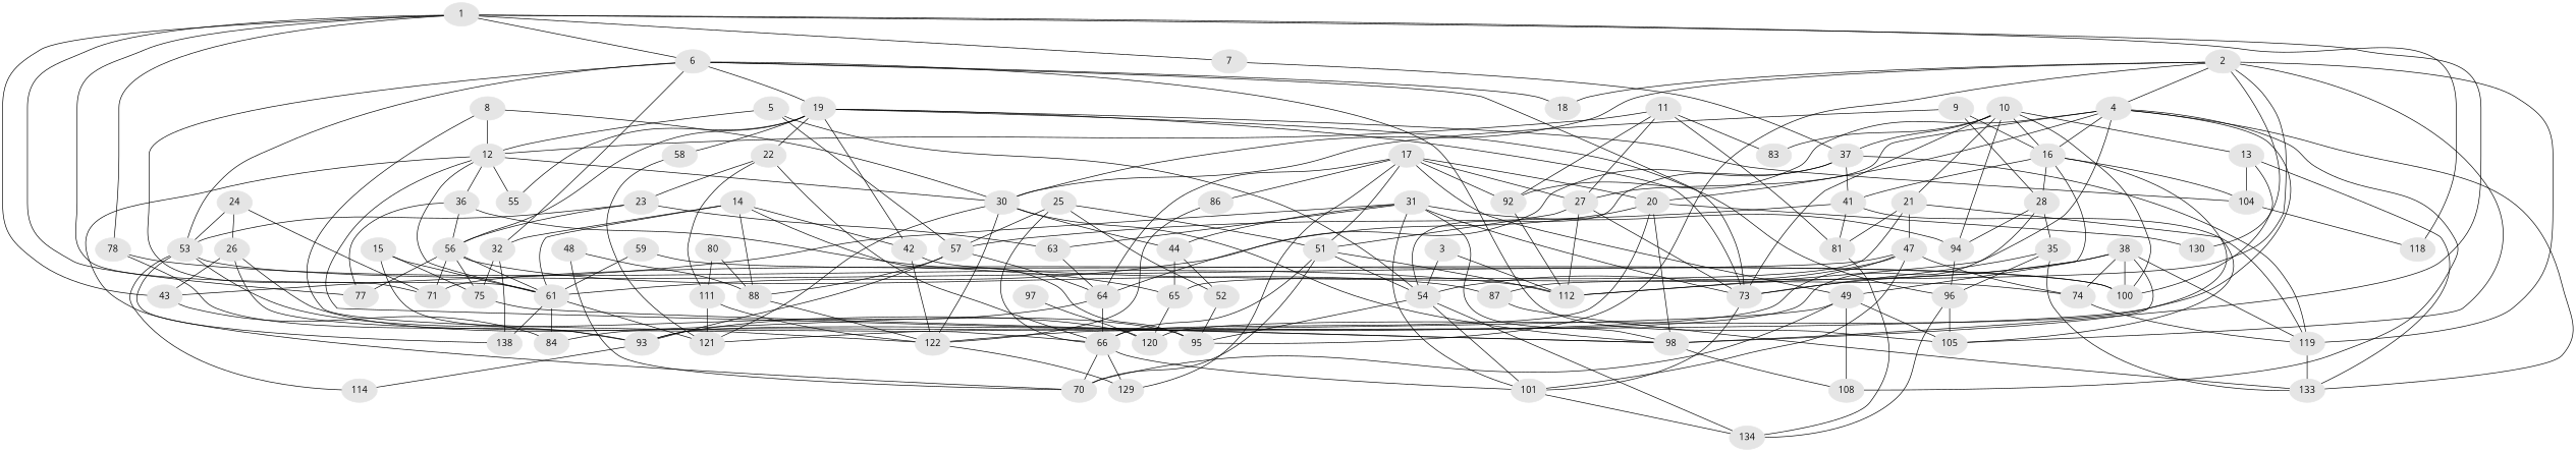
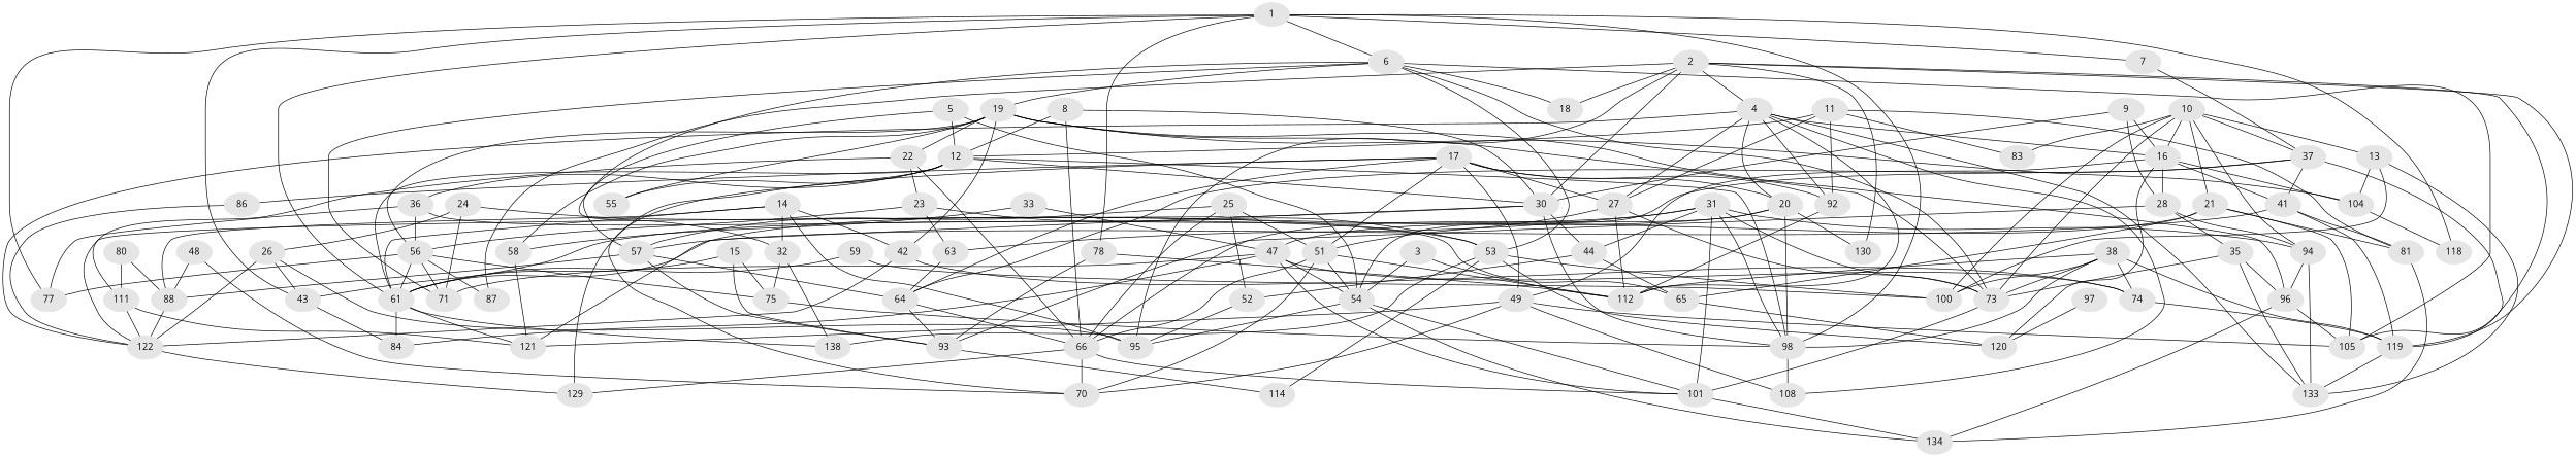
  graph {
    fontname="Open Sans"
    node [color=gray90 fontname="Open Sans" style=filled]
    edge [fontname="Open Sans"]
    1 [super="+113"]
    6 [super="+45"]
    7
    43 [super="+68"]
    61 [super="+69"]
    77
    78
    98 [super="+99"]
    118
    18
    105
    19 [super="+39"]
    32 [super="+128"]
    53 [super="+76"]
    71
    73 [super="+90"]
    37
    84
    121
    138
    112 [super="+136"]
    93 [super="+131"]
    108
    2 [super="+141"]
    4 [super="+89"]
    30 [super="+91"]
    87
    95
    119
    130
    16 [super="+46"]
    20
    27 [super="+110"]
    92
    122 [super="+125"]
    133 [super="+137"]
    44
    54 [super="+107"]
    101
    134
    3
    28 [super="+40"]
    104
    41
    49 [super="+67"]
    120 [super="+139"]
    66 [super="+132"]
    51 [super="+79"]
    129
    12 [super="+72"]
    36
    55
    70 [super="+126"]
    5
    57 [super="+60"]
    88
    64 [super="+106"]
    42
    22 [super="+124"]
    56 [super="+115"]
    58
    96
    75
    100
    114
    8
    9
    94
    35
    10 [super="+34"]
    13 [super="+102"]
    21 [super="+29"]
    83
    81 [super="+103"]
    47 [super="+140"]
    65
    11 [super="+117"]
    97
    14 [super="+62"]
    74 [super="+127"]
    15
    17 [super="+135"]
    86
    23 [super="+109"]
    111
    63
    26 [super="+50"]
    24
    25 [super="+123"]
    52
    31 [super="+116"]
+   33
    38 [super="+85"]
    48
    59
    80
    1 -- 6
    1 -- 7
    1 -- 43
    1 -- 61
    1 -- 77
    1 -- 78
    1 -- 98
    1 -- 118
    6 -- 18
    6 -- 105
    6 -- 19
    6 -- 32
    6 -- 53
    6 -- 71
    6 -- 73
    7 -- 37
    43 -- 84
    61 -- 84
    61 -- 121
    61 -- 138
    78 -- 112
    78 -- 93
    98 -- 108
    19 -- 73
    19 -- 104
    19 -- 55
    19 -- 42
    19 -- 22
    19 -- 56
    19 -- 58
    19 -- 96
    32 -- 138
    32 -- 75
    53 -- 138
    53 -- 120
    53 -- 100
    53 -- 114
    73 -- 101
    37 -- 119
    37 -- 54
    37 -- 41
    37 -- 64
    93 -- 114
    2 -- 18
    2 -- 105
    2 -- 4
    2 -- 30
    2 -- 87
    2 -- 95
    2 -- 119
    2 -- 130
    4 -- 112
    4 -- 108
    4 -- 16
    4 -- 20
    4 -- 27
    4 -- 92
    4 -- 122
    4 -- 133
    30 -- 98
    30 -- 121
    30 -- 122
    30 -- 44
-   87 -- 133
+   94 -- 133
    119 -- 133
    16 -- 28
    16 -- 104
    16 -- 41
    16 -- 49
    16 -- 120
    20 -- 61
    20 -- 98
    20 -- 130
    20 -- 66
    27 -- 73
    27 -- 112
    27 -- 51
    92 -- 112
    122 -- 129
    44 -- 65
    44 -- 52
    54 -- 95
    54 -- 101
    54 -- 134
    101 -- 134
    3 -- 112
    3 -- 54
    28 -- 93
    28 -- 94
    28 -- 35
    104 -- 118
    41 -- 119
    41 -- 57
    41 -- 81
    49 -- 105
    49 -- 121
    49 -- 108
    49 -- 70
    66 -- 101
    66 -- 129
    66 -- 70
    51 -- 112
    51 -- 54
    51 -- 66
    51 -- 70
    12 -- 61
    12 -- 98
    12 -- 30
    12 -- 36
    12 -- 55
    12 -- 70
    36 -- 77
    36 -- 56
    36 -- 65
    5 -- 54
    5 -- 12
    5 -- 57
    57 -- 93
    57 -- 88
    57 -- 64
    88 -- 122
    64 -- 93
    64 -- 66
    42 -- 122
    42 -- 74
    22 -- 66
    22 -- 23
    22 -- 111
    56 -- 61
    56 -- 77
    56 -- 71
    56 -- 87
    56 -- 75
    58 -- 121
    96 -- 105
    96 -- 134
    75 -- 98
    8 -- 30
    8 -- 66
    8 -- 12
    9 -- 30
    9 -- 16
    9 -- 28
    94 -- 96
    35 -- 73
    35 -- 133
    35 -- 96
    10 -- 73
    10 -- 37
    10 -- 16
    10 -- 100
    10 -- 94
    10 -- 13
    10 -- 21
    10 -- 83
    13 -- 133
    13 -- 104
    13 -- 100
    21 -- 105
    21 -- 81
    21 -- 47
    21 -- 65
    81 -- 134
    47 -- 71
    47 -- 84
    47 -- 54
    47 -- 101
    47 -- 74
    65 -- 120
    11 -- 27
    11 -- 92
    11 -- 12
    11 -- 83
    11 -- 81
    97 -- 120
    14 -- 61
    14 -- 32
    14 -- 95
    14 -- 88
    14 -- 42
    74 -- 119
    15 -- 61
    15 -- 93
    15 -- 75
    17 -- 20
    17 -- 27
    17 -- 92
    17 -- 49
    17 -- 51
    17 -- 129
    17 -- 64
    17 -- 86
    86 -- 122
    23 -- 53
    23 -- 56
    23 -- 63
    111 -- 121
    111 -- 122
    63 -- 64
    26 -- 43
    26 -- 95
    26 -- 122
    24 -- 53
    24 -- 71
    24 -- 26
    25 -- 66
    25 -- 51
    25 -- 57
    25 -- 52
    52 -- 95
    31 -- 43
    31 -- 98
    31 -- 73
    31 -- 44
    31 -- 101
    31 -- 94
    31 -- 63
+   33 -- 58
+   33 -- 47
    38 -- 98
    38 -- 73
    38 -- 112
    38 -- 119
    38 -- 100
    38 -- 74
    48 -- 70
    48 -- 88
    59 -- 61
    59 -- 100
    80 -- 88
    80 -- 111
  }
